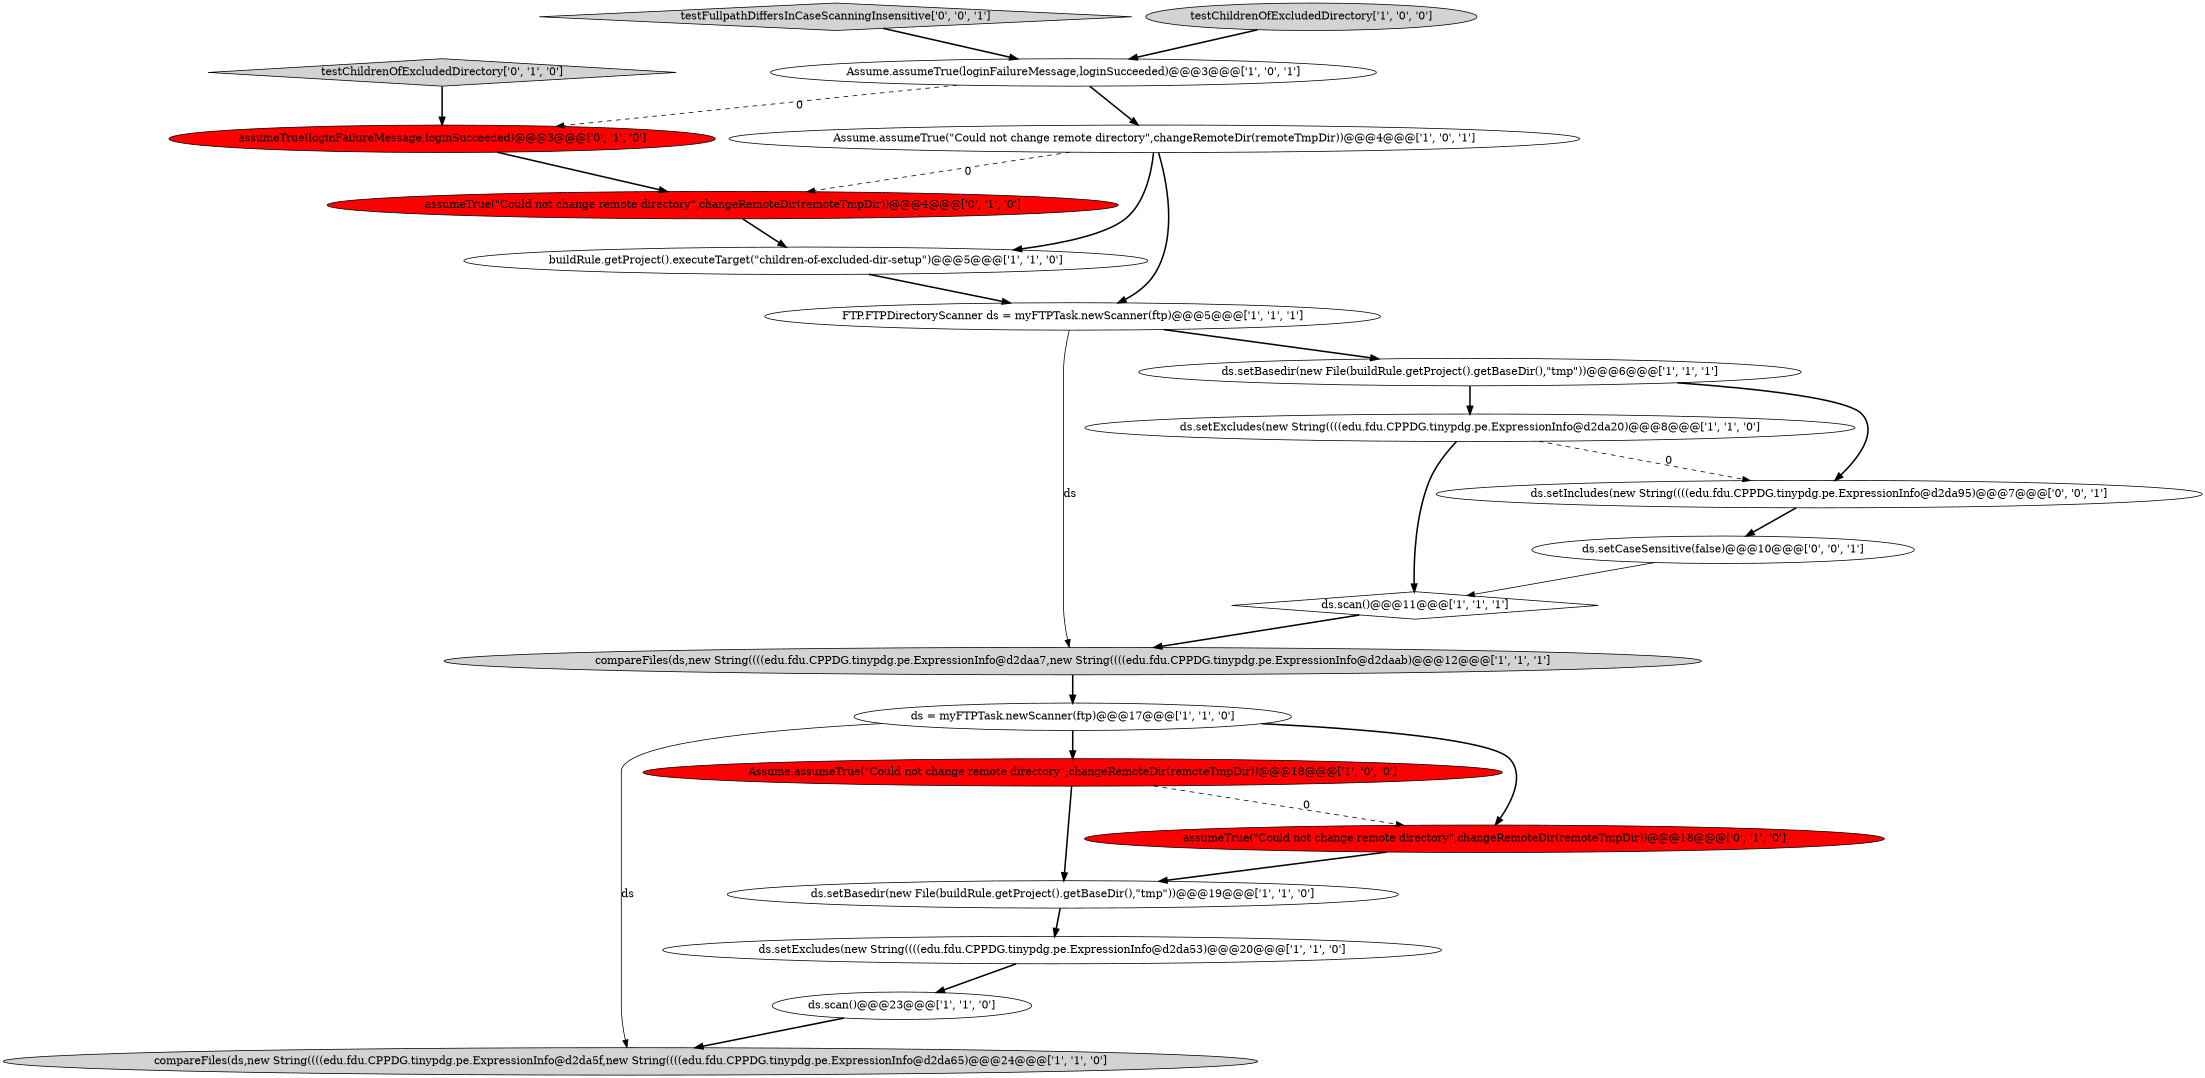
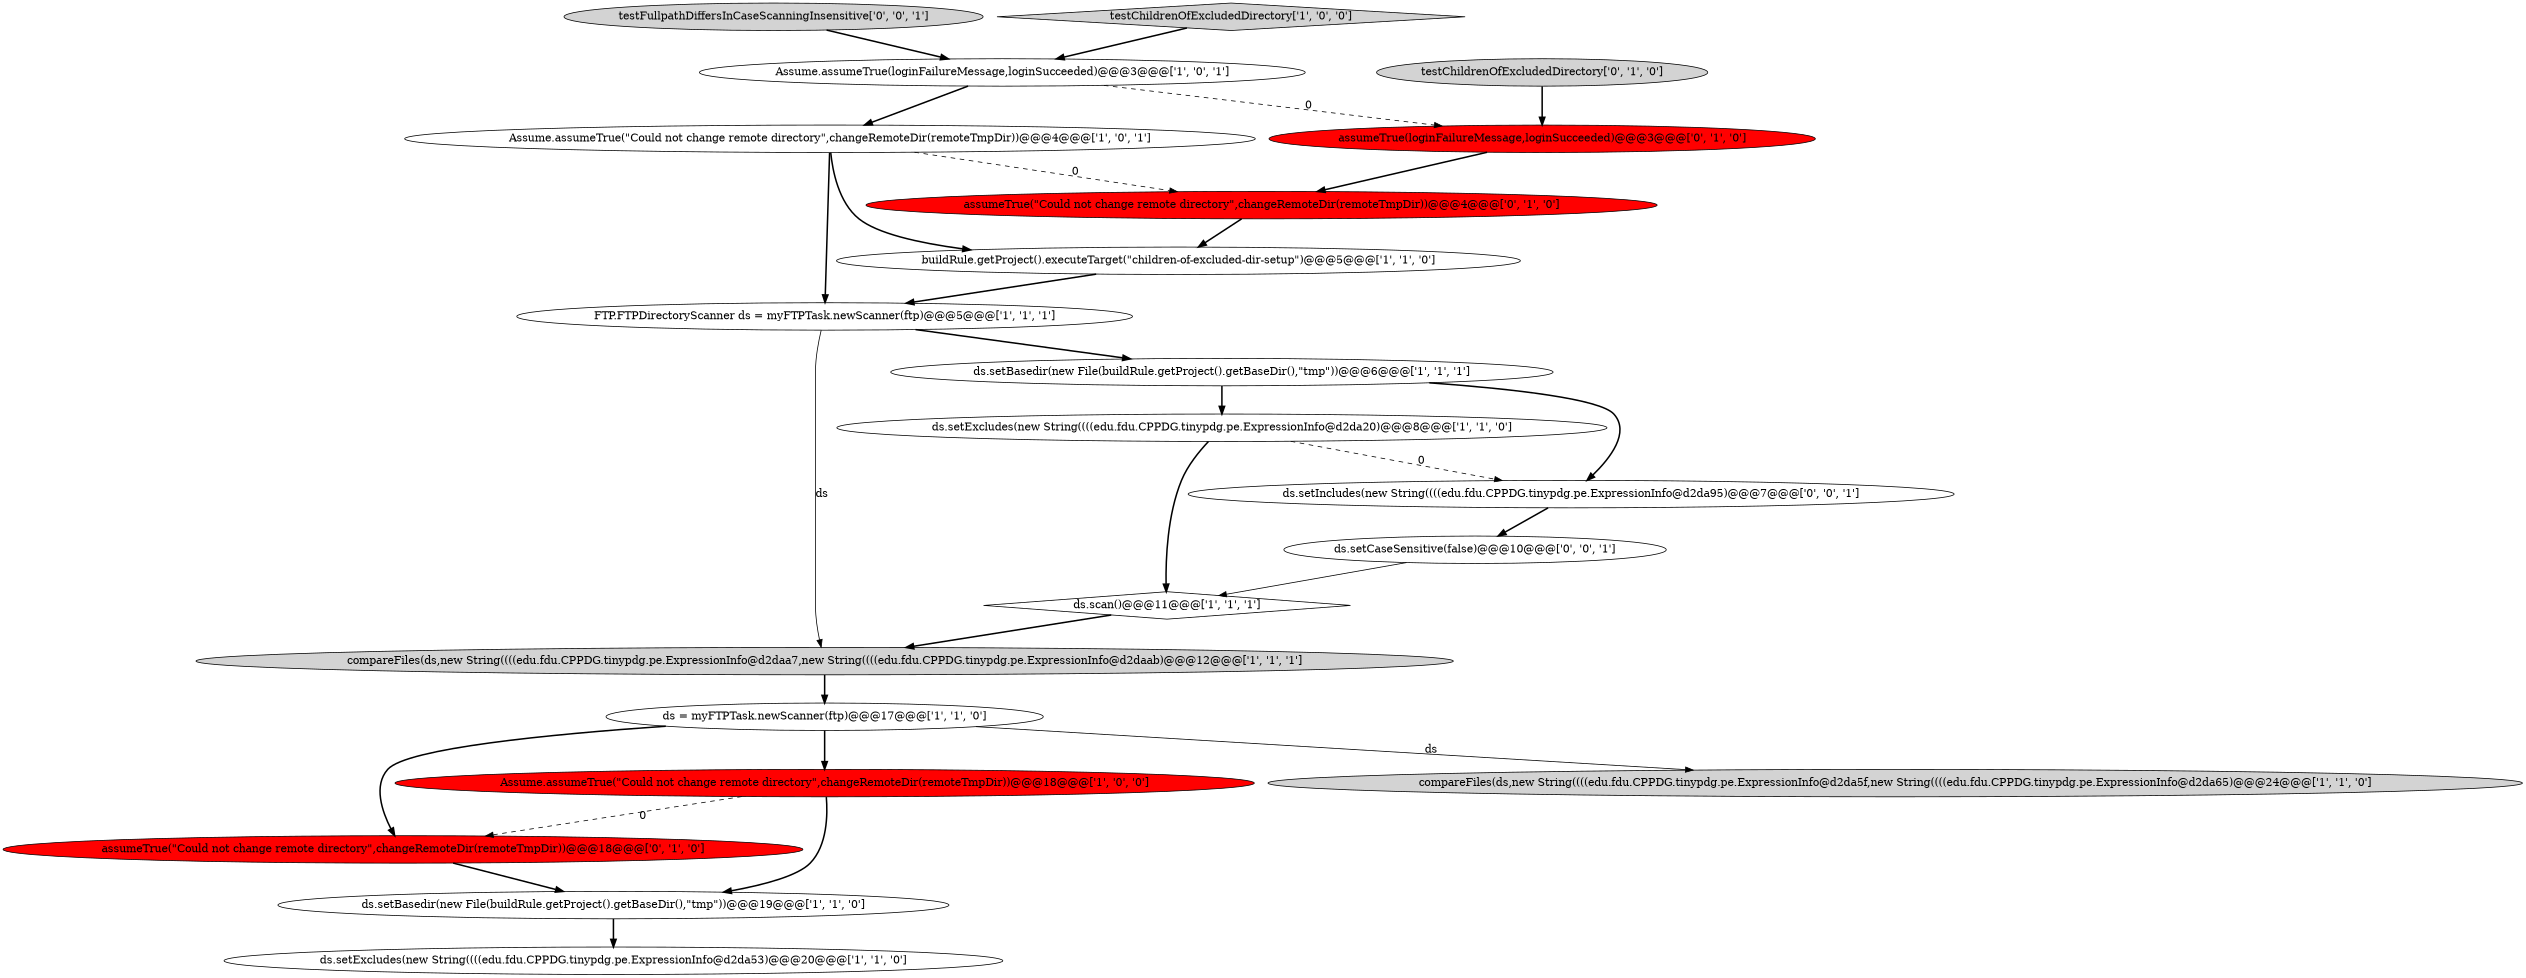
  digraph {
    node [fillcolor=white shape=ellipse style=filled]
    edge [style=bold]
    n1 [label="FTP.FTPDirectoryScanner ds = myFTPTask.newScanner(ftp)@@@5@@@['1', '1', '1']"]
    n2 [fillcolor=lightgray label="compareFiles(ds,new String((((edu.fdu.CPPDG.tinypdg.pe.ExpressionInfo@d2daa7,new String((((edu.fdu.CPPDG.tinypdg.pe.ExpressionInfo@d2daab)@@@12@@@['1', '1', '1']"]
    n3 [label="ds.setBasedir(new File(buildRule.getProject().getBaseDir(),\"tmp\"))@@@6@@@['1', '1', '1']"]
    n4 [label="ds = myFTPTask.newScanner(ftp)@@@17@@@['1', '1', '0']"]
    n5 [label="ds.setExcludes(new String((((edu.fdu.CPPDG.tinypdg.pe.ExpressionInfo@d2da20)@@@8@@@['1', '1', '0']"]
    n6 [label="ds.setIncludes(new String((((edu.fdu.CPPDG.tinypdg.pe.ExpressionInfo@d2da95)@@@7@@@['0', '0', '1']"]
    n7 [label="Assume.assumeTrue(loginFailureMessage,loginSucceeded)@@@3@@@['1', '0', '1']"]
    n8 [label="Assume.assumeTrue(\"Could not change remote directory\",changeRemoteDir(remoteTmpDir))@@@4@@@['1', '0', '1']"]
    n9 [fillcolor=red label="assumeTrue(loginFailureMessage,loginSucceeded)@@@3@@@['0', '1', '0']"]
    n10 [label="buildRule.getProject().executeTarget(\"children-of-excluded-dir-setup\")@@@5@@@['1', '1', '0']"]
    n11 [fillcolor=red label="assumeTrue(\"Could not change remote directory\",changeRemoteDir(remoteTmpDir))@@@4@@@['0', '1', '0']"]
    n12 [fillcolor=red label="assumeTrue(\"Could not change remote directory\",changeRemoteDir(remoteTmpDir))@@@18@@@['0', '1', '0']"]
    n13 [label="ds.setBasedir(new File(buildRule.getProject().getBaseDir(),\"tmp\"))@@@19@@@['1', '1', '0']"]
    n14 [label="ds.setExcludes(new String((((edu.fdu.CPPDG.tinypdg.pe.ExpressionInfo@d2da53)@@@20@@@['1', '1', '0']"]
-   n15 [fillcolor=lightgray label="testFullpathDiffersInCaseScanningInsensitive['0', '0', '1']" shape=diamond]
+   n15 [fillcolor=lightgray label="testFullpathDiffersInCaseScanningInsensitive['0', '0', '1']"]
    n16 [label="ds.setCaseSensitive(false)@@@10@@@['0', '0', '1']"]
    n17 [label="ds.scan()@@@11@@@['1', '1', '1']" shape=diamond]
-   n18 [label="ds.scan()@@@23@@@['1', '1', '0']"]
    n19 [fillcolor=lightgray label="compareFiles(ds,new String((((edu.fdu.CPPDG.tinypdg.pe.ExpressionInfo@d2da5f,new String((((edu.fdu.CPPDG.tinypdg.pe.ExpressionInfo@d2da65)@@@24@@@['1', '1', '0']"]
    n20 [fillcolor=red label="Assume.assumeTrue(\"Could not change remote directory\",changeRemoteDir(remoteTmpDir))@@@18@@@['1', '0', '0']"]
-   n21 [fillcolor=lightgray label="testChildrenOfExcludedDirectory['0', '1', '0']" shape=diamond]
-   n22 [fillcolor=lightgray label="testChildrenOfExcludedDirectory['1', '0', '0']"]
+   n21 [fillcolor=lightgray label="testChildrenOfExcludedDirectory['0', '1', '0']"]
+   n22 [fillcolor=lightgray label="testChildrenOfExcludedDirectory['1', '0', '0']" shape=diamond]
    n1 -> n2 [label=ds style=solid]
    n1 -> n3
    n2 -> n4
    n3 -> n5
    n3 -> n6
    n4 -> n12
    n4 -> n19 [label=ds style=solid]
    n4 -> n20
    n5 -> n6 [label=0 style=dashed]
    n5 -> n17
    n6 -> n16
    n7 -> n8
    n7 -> n9 [label=0 style=dashed]
    n8 -> n1
    n8 -> n10
    n8 -> n11 [label=0 style=dashed]
    n9 -> n11
    n10 -> n1
    n11 -> n10
    n12 -> n13
    n13 -> n14
-   n14 -> n18
    n15 -> n7
    n16 -> n17 [style=solid]
    n17 -> n2
-   n18 -> n19
    n20 -> n12 [label=0 style=dashed]
    n20 -> n13
    n21 -> n9
    n22 -> n7
  }
